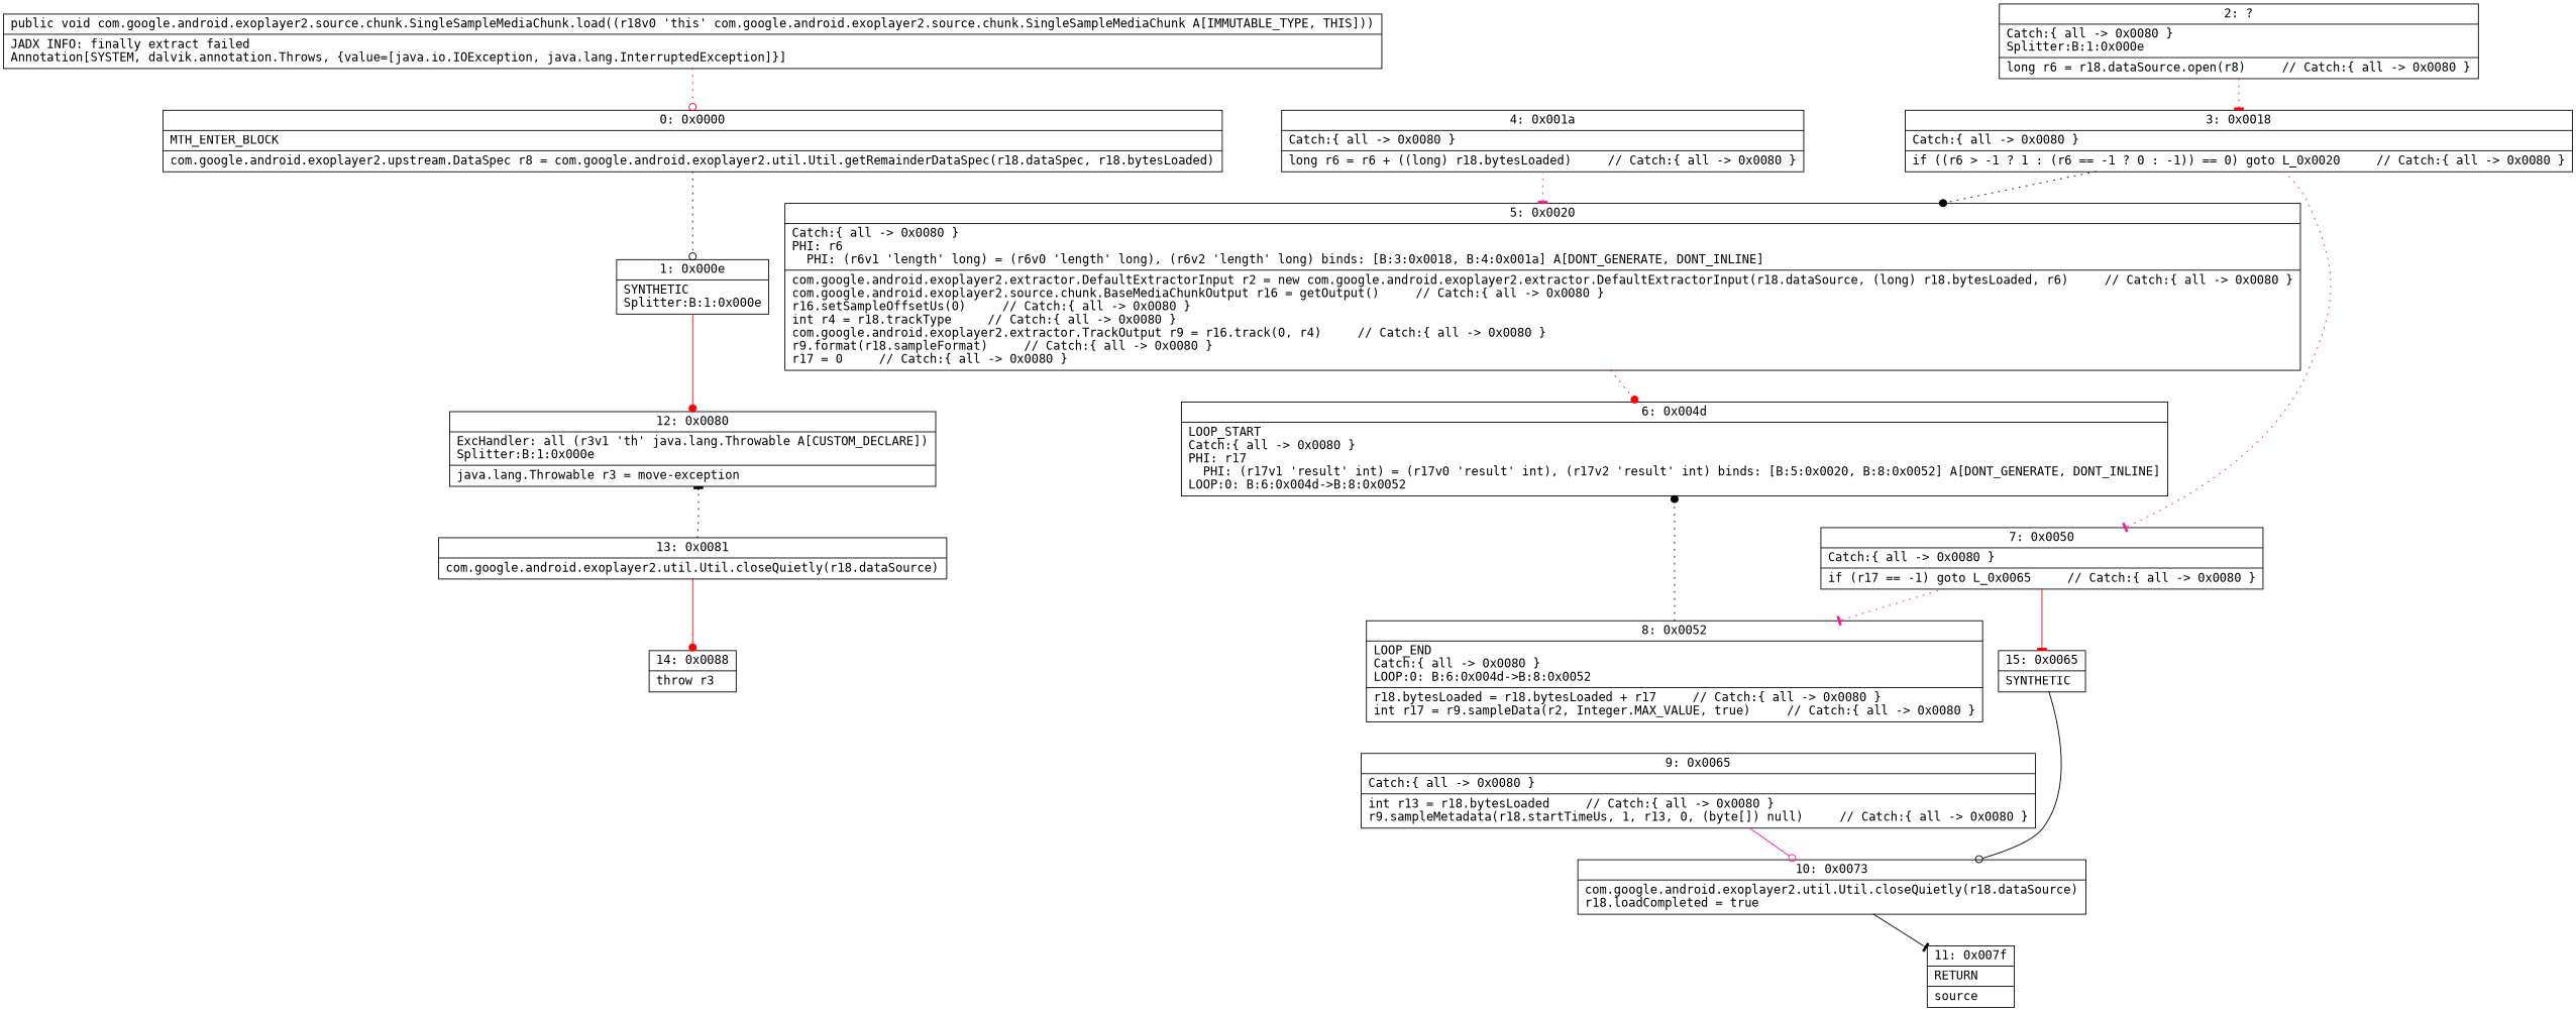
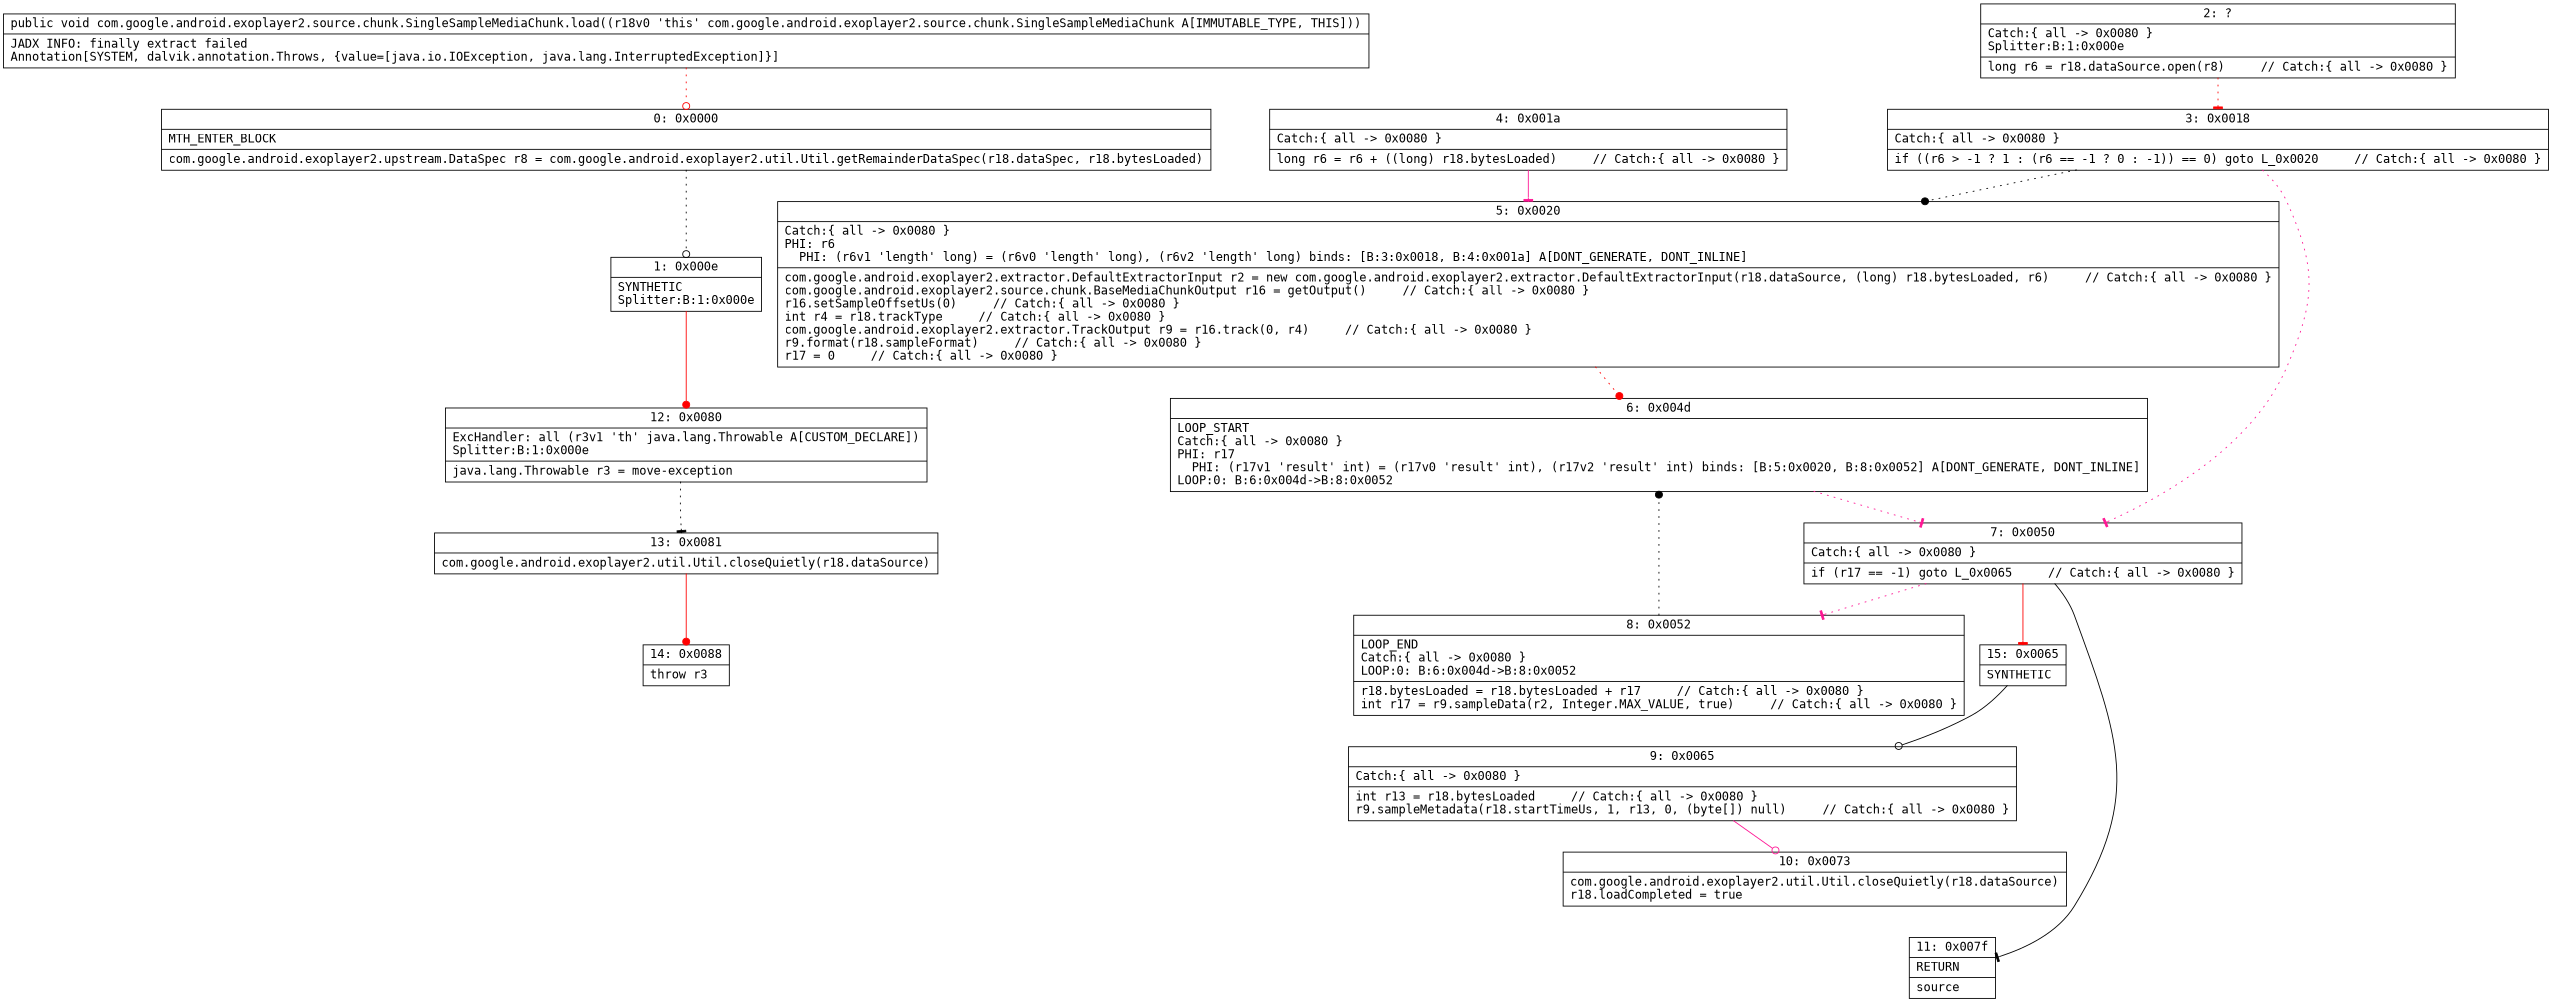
  digraph {
    fontname="DejaVu Sans Mono"
    node [fontname="DejaVu Sans Mono" shape=record]
    edge [arrowhead=tee color=black fontname="DejaVu Sans Mono" style=dotted]
    n1 [label="{0\:\ 0x0000|MTH_ENTER_BLOCK\l|com.google.android.exoplayer2.upstream.DataSpec r8 = com.google.android.exoplayer2.util.Util.getRemainderDataSpec(r18.dataSpec, r18.bytesLoaded)\l}"]
    n2 [label="{1\:\ 0x000e|SYNTHETIC\lSplitter:B:1:0x000e\l}"]
    n3 [label="{12\:\ 0x0080|ExcHandler: all (r3v1 'th' java.lang.Throwable A[CUSTOM_DECLARE])\lSplitter:B:1:0x000e\l|java.lang.Throwable r3 = move\-exception\l}"]
    n4 [label="{2\:\ ?|Catch:\{ all \-\> 0x0080 \}\lSplitter:B:1:0x000e\l|long r6 = r18.dataSource.open(r8)     \/\/ Catch:\{ all \-\> 0x0080 \}\l}"]
    n5 [label="{3\:\ 0x0018|Catch:\{ all \-\> 0x0080 \}\l|if ((r6 \> \-1 ? 1 : (r6 == \-1 ? 0 : \-1)) == 0) goto L_0x0020     \/\/ Catch:\{ all \-\> 0x0080 \}\l}"]
    n6 [label="{13\:\ 0x0081|com.google.android.exoplayer2.util.Util.closeQuietly(r18.dataSource)\l}"]
    n7 [label="{5\:\ 0x0020|Catch:\{ all \-\> 0x0080 \}\lPHI: r6 \l  PHI: (r6v1 'length' long) = (r6v0 'length' long), (r6v2 'length' long) binds: [B:3:0x0018, B:4:0x001a] A[DONT_GENERATE, DONT_INLINE]\l|com.google.android.exoplayer2.extractor.DefaultExtractorInput r2 = new com.google.android.exoplayer2.extractor.DefaultExtractorInput(r18.dataSource, (long) r18.bytesLoaded, r6)     \/\/ Catch:\{ all \-\> 0x0080 \}\lcom.google.android.exoplayer2.source.chunk.BaseMediaChunkOutput r16 = getOutput()     \/\/ Catch:\{ all \-\> 0x0080 \}\lr16.setSampleOffsetUs(0)     \/\/ Catch:\{ all \-\> 0x0080 \}\lint r4 = r18.trackType     \/\/ Catch:\{ all \-\> 0x0080 \}\lcom.google.android.exoplayer2.extractor.TrackOutput r9 = r16.track(0, r4)     \/\/ Catch:\{ all \-\> 0x0080 \}\lr9.format(r18.sampleFormat)     \/\/ Catch:\{ all \-\> 0x0080 \}\lr17 = 0     \/\/ Catch:\{ all \-\> 0x0080 \}\l}"]
    n8 [label="{7\:\ 0x0050|Catch:\{ all \-\> 0x0080 \}\l|if (r17 == \-1) goto L_0x0065     \/\/ Catch:\{ all \-\> 0x0080 \}\l}"]
    n9 [label="{4\:\ 0x001a|Catch:\{ all \-\> 0x0080 \}\l|long r6 = r6 + ((long) r18.bytesLoaded)     \/\/ Catch:\{ all \-\> 0x0080 \}\l}"]
    n10 [label="{6\:\ 0x004d|LOOP_START\lCatch:\{ all \-\> 0x0080 \}\lPHI: r17 \l  PHI: (r17v1 'result' int) = (r17v0 'result' int), (r17v2 'result' int) binds: [B:5:0x0020, B:8:0x0052] A[DONT_GENERATE, DONT_INLINE]\lLOOP:0: B:6:0x004d\-\>B:8:0x0052\l}"]
    n11 [label="{8\:\ 0x0052|LOOP_END\lCatch:\{ all \-\> 0x0080 \}\lLOOP:0: B:6:0x004d\-\>B:8:0x0052\l|r18.bytesLoaded = r18.bytesLoaded + r17     \/\/ Catch:\{ all \-\> 0x0080 \}\lint r17 = r9.sampleData(r2, Integer.MAX_VALUE, true)     \/\/ Catch:\{ all \-\> 0x0080 \}\l}"]
    n12 [label="{15\:\ 0x0065|SYNTHETIC\l}"]
    n13 [label="{9\:\ 0x0065|Catch:\{ all \-\> 0x0080 \}\l|int r13 = r18.bytesLoaded     \/\/ Catch:\{ all \-\> 0x0080 \}\lr9.sampleMetadata(r18.startTimeUs, 1, r13, 0, (byte[]) null)     \/\/ Catch:\{ all \-\> 0x0080 \}\l}"]
    n14 [label="{10\:\ 0x0073|com.google.android.exoplayer2.util.Util.closeQuietly(r18.dataSource)\lr18.loadCompleted = true\l}"]
    n15 [label="{11\:\ 0x007f|RETURN\l|source\l}"]
    n16 [label="{14\:\ 0x0088|throw r3\l}"]
    n17 [label="{public void com.google.android.exoplayer2.source.chunk.SingleSampleMediaChunk.load((r18v0 'this' com.google.android.exoplayer2.source.chunk.SingleSampleMediaChunk A[IMMUTABLE_TYPE, THIS]))  | JADX INFO: finally extract failed\lAnnotation[SYSTEM, dalvik.annotation.Throws, \{value=[java.io.IOException, java.lang.InterruptedException]\}]\l}"]
    n1 -> n2 [arrowhead=odot]
    n2 -> n3 [arrowhead=dot color=red style=solid]
-   n6 -> n3
+   n3 -> n6
    n4 -> n5 [color=red]
    n5 -> n7 [arrowhead=dot]
    n5 -> n8 [color=deeppink]
    n6 -> n16 [arrowhead=dot color=red style=solid]
    n7 -> n10 [arrowhead=dot color=red]
    n8 -> n11 [color=deeppink]
    n8 -> n12 [color=red style=solid]
-   n9 -> n7 [color=deeppink]
+   n9 -> n7 [color=deeppink style=solid]
+   n10 -> n8 [color=deeppink]
    n11 -> n10 [arrowhead=dot]
-   n12 -> n14 [arrowhead=odot style=solid]
+   n12 -> n13 [arrowhead=odot style=solid]
    n13 -> n14 [arrowhead=odot color=deeppink style=solid]
-   n14 -> n15 [style=solid]
+   n8 -> n15 [style=solid]
    n17 -> n1 [arrowhead=odot color=red]
  }
